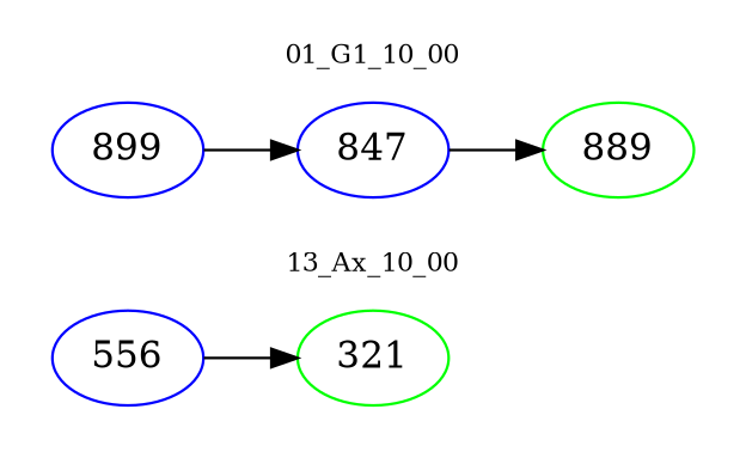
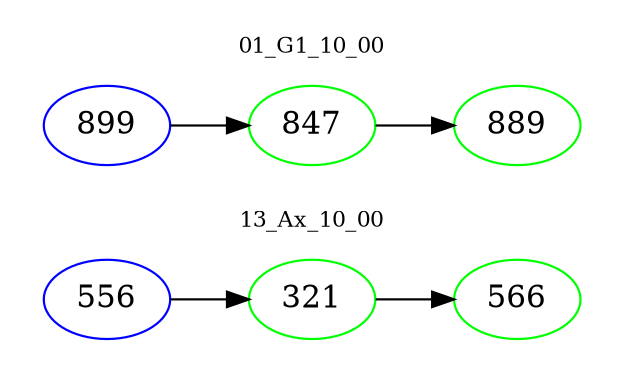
  digraph {
    rankdir=LR
    node [color=green]
    edge [color=black]
    n1 [color=blue label=556]
    n2 [label=321]
+   n3 [label=566]
    n4 [color=blue label=899]
-   n5 [color=blue label=847]
+   n5 [label=847]
    n6 [label=889]
    subgraph cluster_1 {
      color=white
      fontsize=10
      label="13_Ax_10_00"
      n1
      n2
+     n3
    }
    subgraph cluster_2 {
      color=white
      fontsize=10
      label="01_G1_10_00"
      n4
      n5
      n6
    }
    n1 -> n2
+   n2 -> n3
    n4 -> n5
    n5 -> n6
  }
